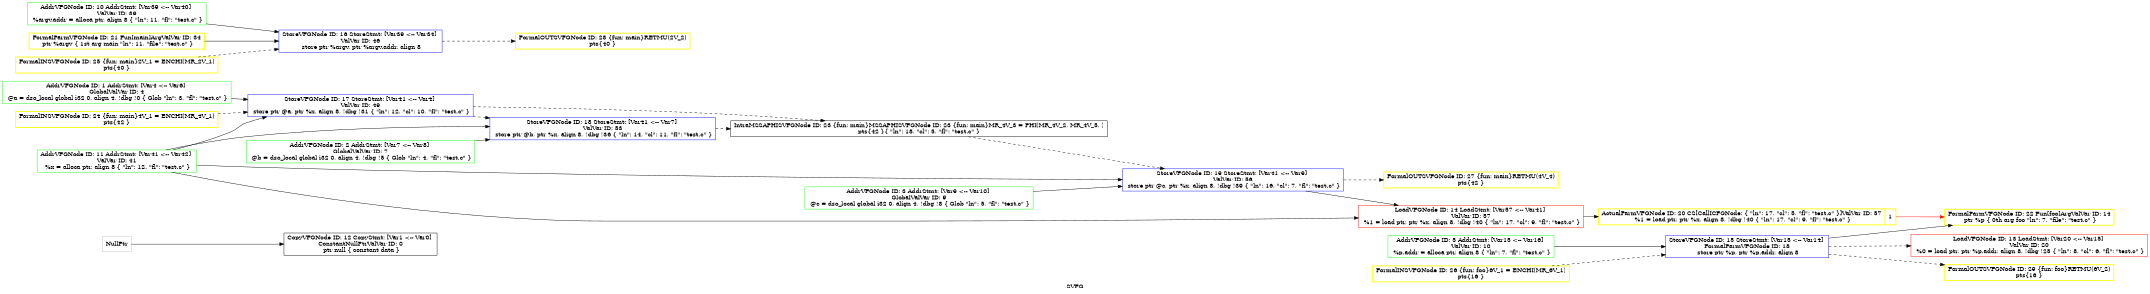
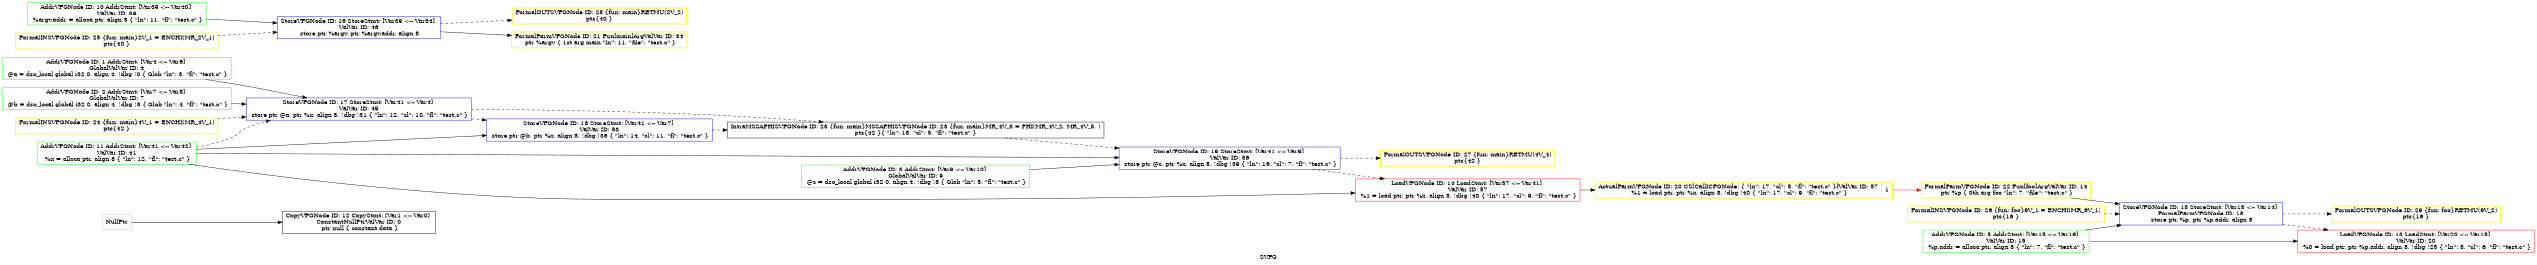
  digraph {
    label=SVFG
    rankdir=LR
    node [color=yellow shape=record]
    edge [style=solid]
    n1 [color=grey label="{NullPtr}"]
    n2 [color=black label="{CopyVFGNode ID: 12 CopyStmt: [Var1 \<-- Var0]  \nConstantNullPtrValVar ID: 0\n ptr null \{ constant data \}}"]
    n3 [color=green label="{AddrVFGNode ID: 1 AddrStmt: [Var4 \<-- Var6]  \nGlobalValVar ID: 4\n @a = dso_local global i32 0, align 4, !dbg !0 \{ Glob \"ln\": 3, \"fl\": \"test.c\" \}}"]
    n4 [color=blue label="{StoreVFGNode ID: 17 StoreStmt: [Var41 \<-- Var4]  \nValVar ID: 49\n   store ptr @a, ptr %x, align 8, !dbg !31 \{ \"ln\": 12, \"cl\": 10, \"fl\": \"test.c\" \}}"]
    n5 [color=blue label="{StoreVFGNode ID: 18 StoreStmt: [Var41 \<-- Var7]  \nValVar ID: 53\n   store ptr @b, ptr %x, align 8, !dbg !36 \{ \"ln\": 14, \"cl\": 11, \"fl\": \"test.c\" \}}"]
    n6 [color=black label="{IntraMSSAPHISVFGNode ID: 23 \{fun: main\}MSSAPHISVFGNode ID: 23 \{fun: main\}MR_4V_3 = PHI(MR_4V_2, MR_4V_5, )\npts\{42 \}\{ \"ln\": 18, \"cl\": 5, \"fl\": \"test.c\" \}}"]
    n7 [color=blue label="{StoreVFGNode ID: 19 StoreStmt: [Var41 \<-- Var9]  \nValVar ID: 56\n   store ptr @c, ptr %x, align 8, !dbg !39 \{ \"ln\": 16, \"cl\": 7, \"fl\": \"test.c\" \}}"]
    n8 [color=green label="{AddrVFGNode ID: 2 AddrStmt: [Var7 \<-- Var8]  \nGlobalValVar ID: 7\n @b = dso_local global i32 0, align 4, !dbg !5 \{ Glob \"ln\": 4, \"fl\": \"test.c\" \}}"]
    n9 [color=green label="{AddrVFGNode ID: 3 AddrStmt: [Var9 \<-- Var10]  \nGlobalValVar ID: 9\n @c = dso_local global i32 0, align 4, !dbg !8 \{ Glob \"ln\": 5, \"fl\": \"test.c\" \}}"]
    n10 [color=red label="{LoadVFGNode ID: 14 LoadStmt: [Var57 \<-- Var41]  \nValVar ID: 57\n   %1 = load ptr, ptr %x, align 8, !dbg !40 \{ \"ln\": 17, \"cl\": 9, \"fl\": \"test.c\" \}}"]
    n11 [label="{FormalOUTSVFGNode ID: 27 \{fun: main\}RETMU(4V_4)\npts\{42 \}\n}" penwidth=2]
    n12 [label="{ActualParmVFGNode ID: 20 CS[CallICFGNode: \{ \"ln\": 17, \"cl\": 5, \"fl\": \"test.c\" \}]ValVar ID: 57\n   %1 = load ptr, ptr %x, align 8, !dbg !40 \{ \"ln\": 17, \"cl\": 9, \"fl\": \"test.c\" \}|{<s0>1}}" penwidth=2]
-   n13 [color=green label="{AddrVFGNode ID: 5 AddrStmt: [Var15 \<-- Var16]  \nValVar ID: 10\n   %p.addr = alloca ptr, align 8 \{ \"ln\": 7, \"fl\": \"test.c\" \}}"]
+   n13 [color=green label="{AddrVFGNode ID: 5 AddrStmt: [Var15 \<-- Var16]  \nValVar ID: 15\n   %p.addr = alloca ptr, align 8 \{ \"ln\": 7, \"fl\": \"test.c\" \}}"]
    n14 [color=red label="{LoadVFGNode ID: 13 LoadStmt: [Var20 \<-- Var15]  \nValVar ID: 20\n   %0 = load ptr, ptr %p.addr, align 8, !dbg !25 \{ \"ln\": 8, \"cl\": 6, \"fl\": \"test.c\" \}}"]
    n15 [color=blue label="{StoreVFGNode ID: 15 StoreStmt: [Var15 \<-- Var14]  \nFormalParmVFGNode ID: 18\n   store ptr %p, ptr %p.addr, align 8 }"]
    n16 [label="{FormalOUTSVFGNode ID: 29 \{fun: foo\}RETMU(6V_2)\npts\{16 \}\n}" penwidth=2]
    n17 [color=green label="{AddrVFGNode ID: 10 AddrStmt: [Var39 \<-- Var40]  \nValVar ID: 39\n   %argv.addr = alloca ptr, align 8 \{ \"ln\": 11, \"fl\": \"test.c\" \}}"]
    n18 [color=blue label="{StoreVFGNode ID: 16 StoreStmt: [Var39 \<-- Var34]  \nValVar ID: 46\n   store ptr %argv, ptr %argv.addr, align 8 }"]
    n19 [label="{FormalOUTSVFGNode ID: 28 \{fun: main\}RETMU(2V_2)\npts\{40 \}\n}" penwidth=2]
    n20 [color=green label="{AddrVFGNode ID: 11 AddrStmt: [Var41 \<-- Var42]  \nValVar ID: 41\n   %x = alloca ptr, align 8 \{ \"ln\": 12, \"fl\": \"test.c\" \}}"]
    n21 [label="{FormalParmVFGNode ID: 22 Fun[foo]ArgValVar ID: 14\n ptr %p \{ 0th arg foo \"ln\": 7, \"file\": \"test.c\" \}}" penwidth=2]
    n22 [label="{FormalParmVFGNode ID: 21 Fun[main]ArgValVar ID: 34\n ptr %argv \{ 1st arg main \"ln\": 11, \"file\": \"test.c\" \}}" penwidth=2]
    n23 [label="{FormalINSVFGNode ID: 24 \{fun: main\}4V_1 = ENCHI(MR_4V_1)\npts\{42 \}\n}" penwidth=2]
    n24 [label="{FormalINSVFGNode ID: 25 \{fun: main\}2V_1 = ENCHI(MR_2V_1)\npts\{40 \}\n}" penwidth=2]
    n25 [label="{FormalINSVFGNode ID: 26 \{fun: foo\}6V_1 = ENCHI(MR_6V_1)\npts\{16 \}\n}" penwidth=2]
    n1 -> n2
    n3 -> n4
    n4 -> n5 [style=dashed]
    n4 -> n6 [style=dashed]
    n5 -> n6 [style=dashed]
    n6 -> n7 [style=dashed]
-   n7 -> n10
+   n7 -> n10 [style=dashed]
    n7 -> n11 [style=dashed]
-   n8 -> n5
+   n8 -> n4
    n9 -> n7
    n10 -> n12
    n12 -> n21 [color=red tailport=s0]
+   n13 -> n14
    n13 -> n15
    n15 -> n14 [style=dashed]
    n15 -> n16 [style=dashed]
    n17 -> n18
    n18 -> n19 [style=dashed]
-   n20 -> n4
+   n20 -> n4 [style=dashed]
    n20 -> n5
    n20 -> n7
    n20 -> n10
-   n15 -> n21
-   n22 -> n18
+   n21 -> n15
+   n18 -> n22
    n23 -> n4 [style=dashed]
    n24 -> n18 [style=dashed]
    n25 -> n15 [style=dashed]
  }
